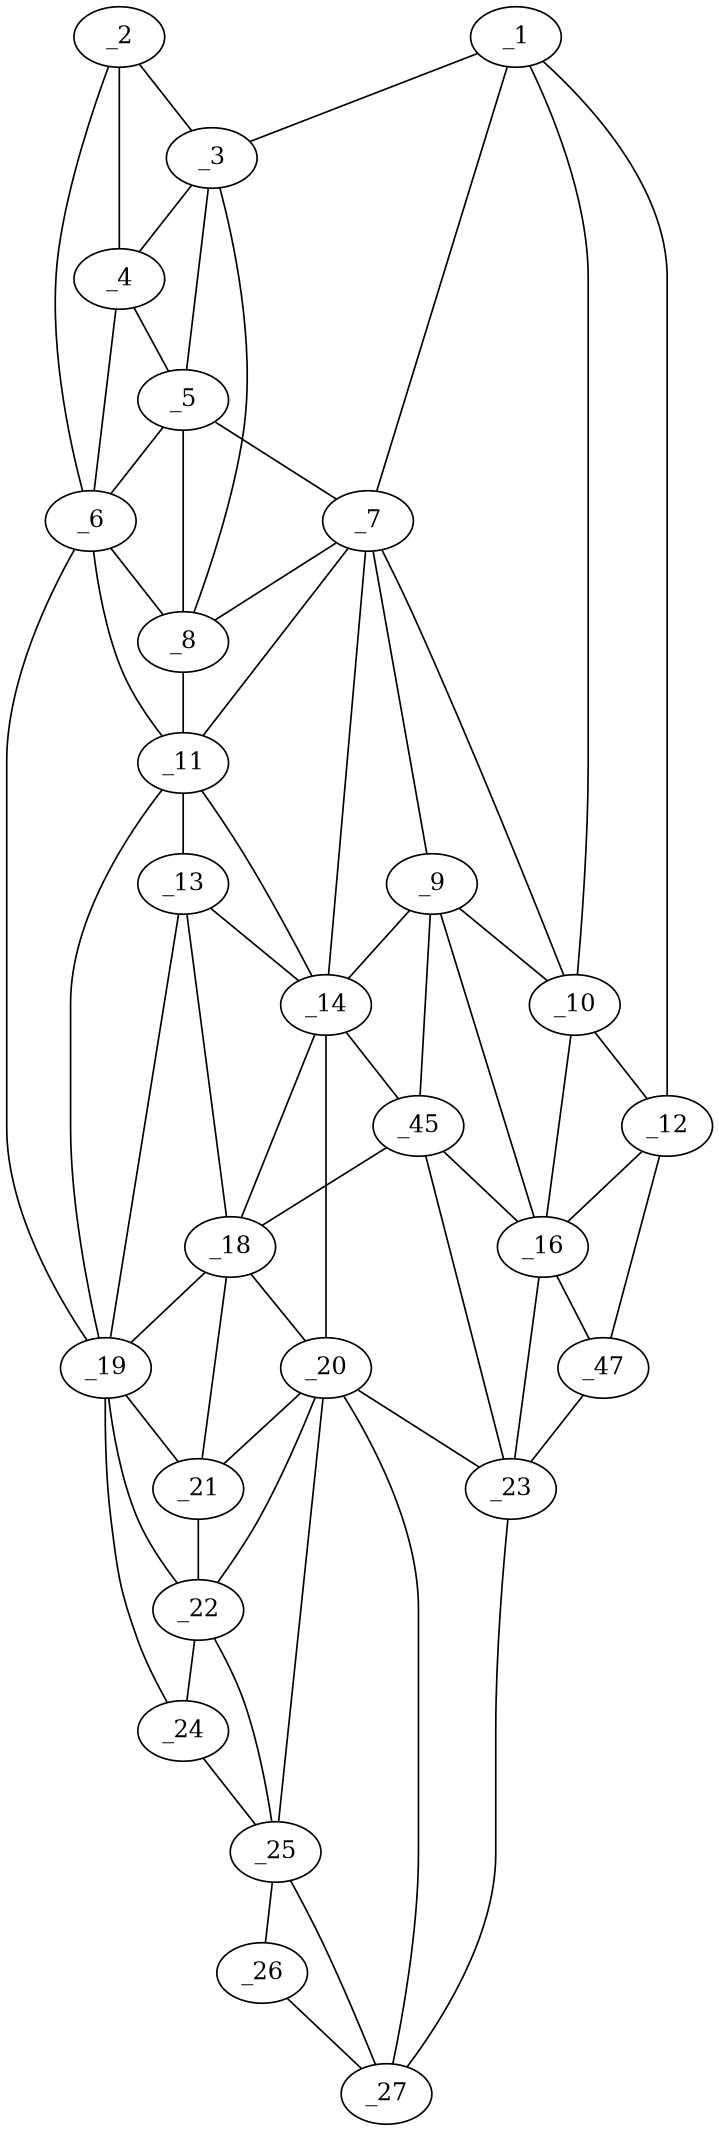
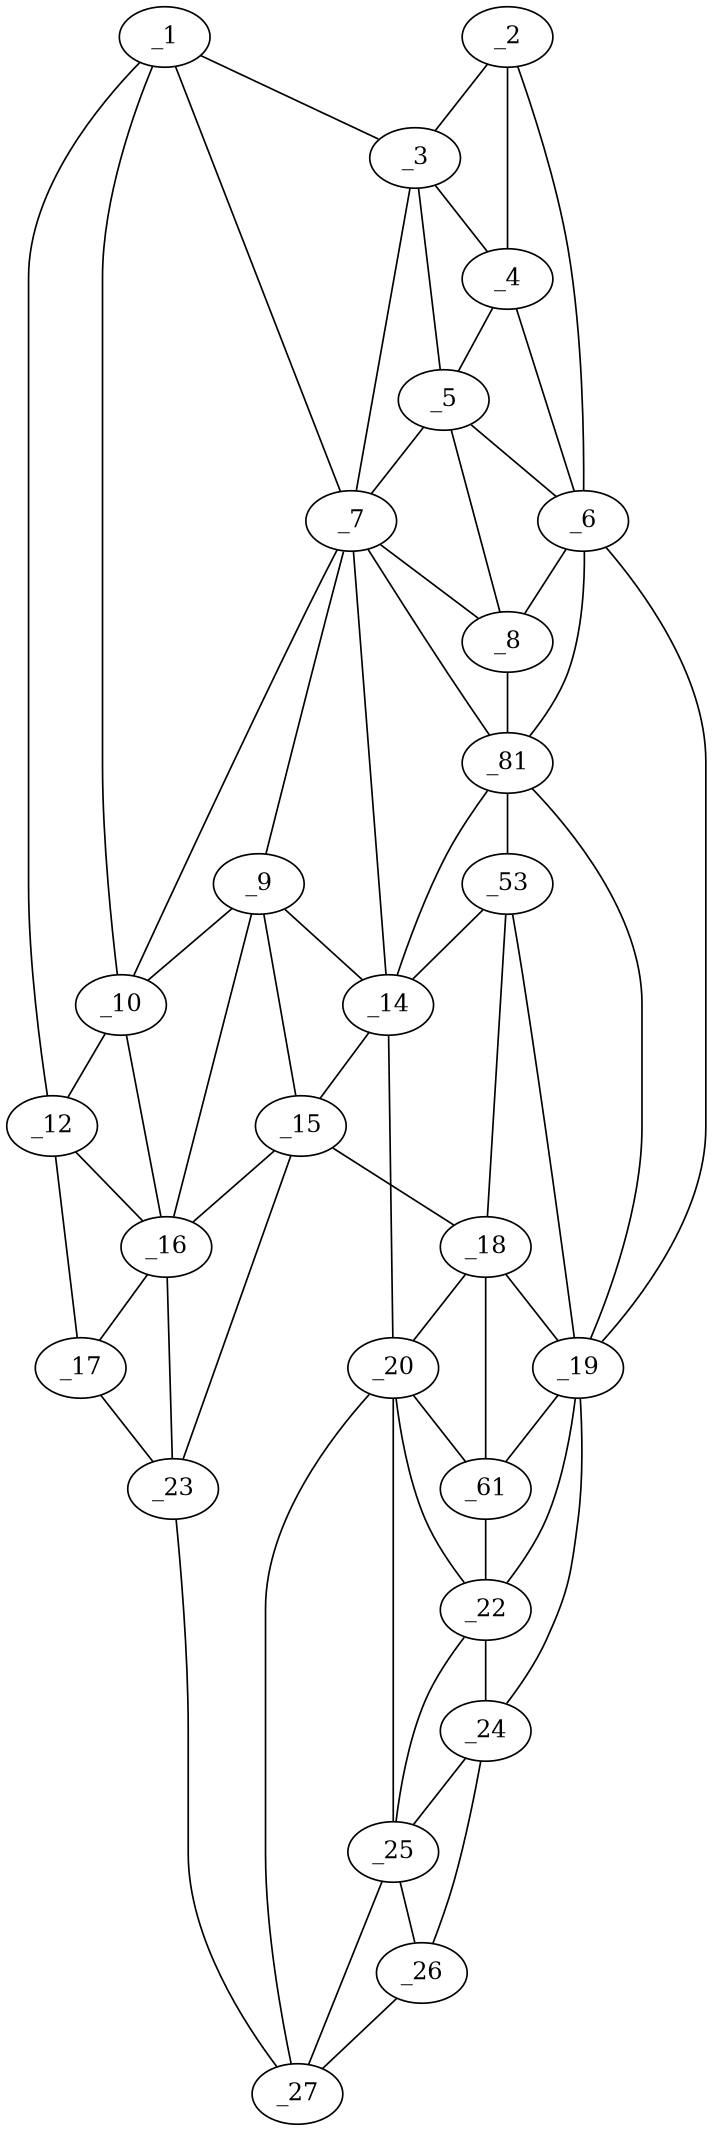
  graph {
    node [x=72 y=27]
    edge [valence=2]
    _1 [x=5 y=45]
    _3 [x=17 y=40]
    _7 [x=44 y=53]
    _10 [x=58 y=86]
    _12 [x=59 y=104]
    _2 [x=11 y=30]
    _4 [x=18 y=31]
    _6 [x=37]
    _5 [x=31 y=35]
    _8 [x=50 y=34]
-   _11 [x=59 y=35]
+   _11 [x=59 y=35 label=_81]
    _9 [x=58 y=73]
    _14 [x=71 y=47]
    _16 [y=87]
-   _17 [y=103 label=_47]
+   _17 [y=103]
    _19 [x=89 y=26]
-   _13 [x=68 y=36]
-   _15 [y=72 label=_45]
+   _13 [x=68 y=36 label=_53]
+   _15 [y=72]
    _18 [x=76 y=36]
    _20 [x=91 y=50]
    _23 [x=109 y=93]
-   _21 [x=93 y=37]
+   _21 [x=93 y=37 label=_61]
    _22 [x=102 y=38]
    _24 [x=112]
    _25 [x=115 y=41]
    _26 [x=126 y=38]
    _27 [x=126 y=51]
    _1 -- _3
    _1 -- _7
    _1 -- _10
    _1 -- _12 [valence=1]
-   _3 -- _8 [valence=1]
+   _3 -- _7 [valence=1]
    _3 -- _4
    _3 -- _5 [valence=1]
    _7 -- _10 [valence=1]
    _7 -- _8
    _7 -- _11 [valence=1]
    _7 -- _9 [valence=1]
    _7 -- _14
    _10 -- _12
    _10 -- _16
    _12 -- _16 [valence=1]
    _12 -- _17 [valence=1]
    _2 -- _3
    _2 -- _4 [valence=1]
    _2 -- _6 [valence=1]
    _4 -- _6 [valence=1]
    _4 -- _5
    _6 -- _8
    _6 -- _11 [valence=1]
    _6 -- _19 [valence=1]
    _5 -- _7
    _5 -- _6
    _5 -- _8
    _8 -- _11
    _11 -- _14 [valence=1]
    _11 -- _19 [valence=1]
    _11 -- _13
    _9 -- _10
    _9 -- _14
    _9 -- _16 [valence=1]
    _9 -- _15 [valence=1]
    _14 -- _15
-   _14 -- _18 [valence=1]
    _14 -- _20 [valence=1]
    _16 -- _17
    _16 -- _23
    _17 -- _23 [valence=1]
    _19 -- _21 [valence=1]
    _19 -- _22 [valence=1]
    _19 -- _24 [valence=1]
    _13 -- _14
    _13 -- _19
    _13 -- _18
    _15 -- _16
    _15 -- _18
    _15 -- _23
    _18 -- _19 [valence=1]
    _18 -- _20 [valence=1]
    _18 -- _21
-   _20 -- _23
    _20 -- _21
    _20 -- _22 [valence=1]
    _20 -- _25
    _20 -- _27 [valence=1]
    _23 -- _27 [valence=1]
    _21 -- _22 [valence=1]
    _22 -- _24
    _22 -- _25
    _24 -- _25 [valence=1]
+   _24 -- _26 [valence=1]
    _25 -- _26
    _25 -- _27
    _26 -- _27 [valence=1]
  }
